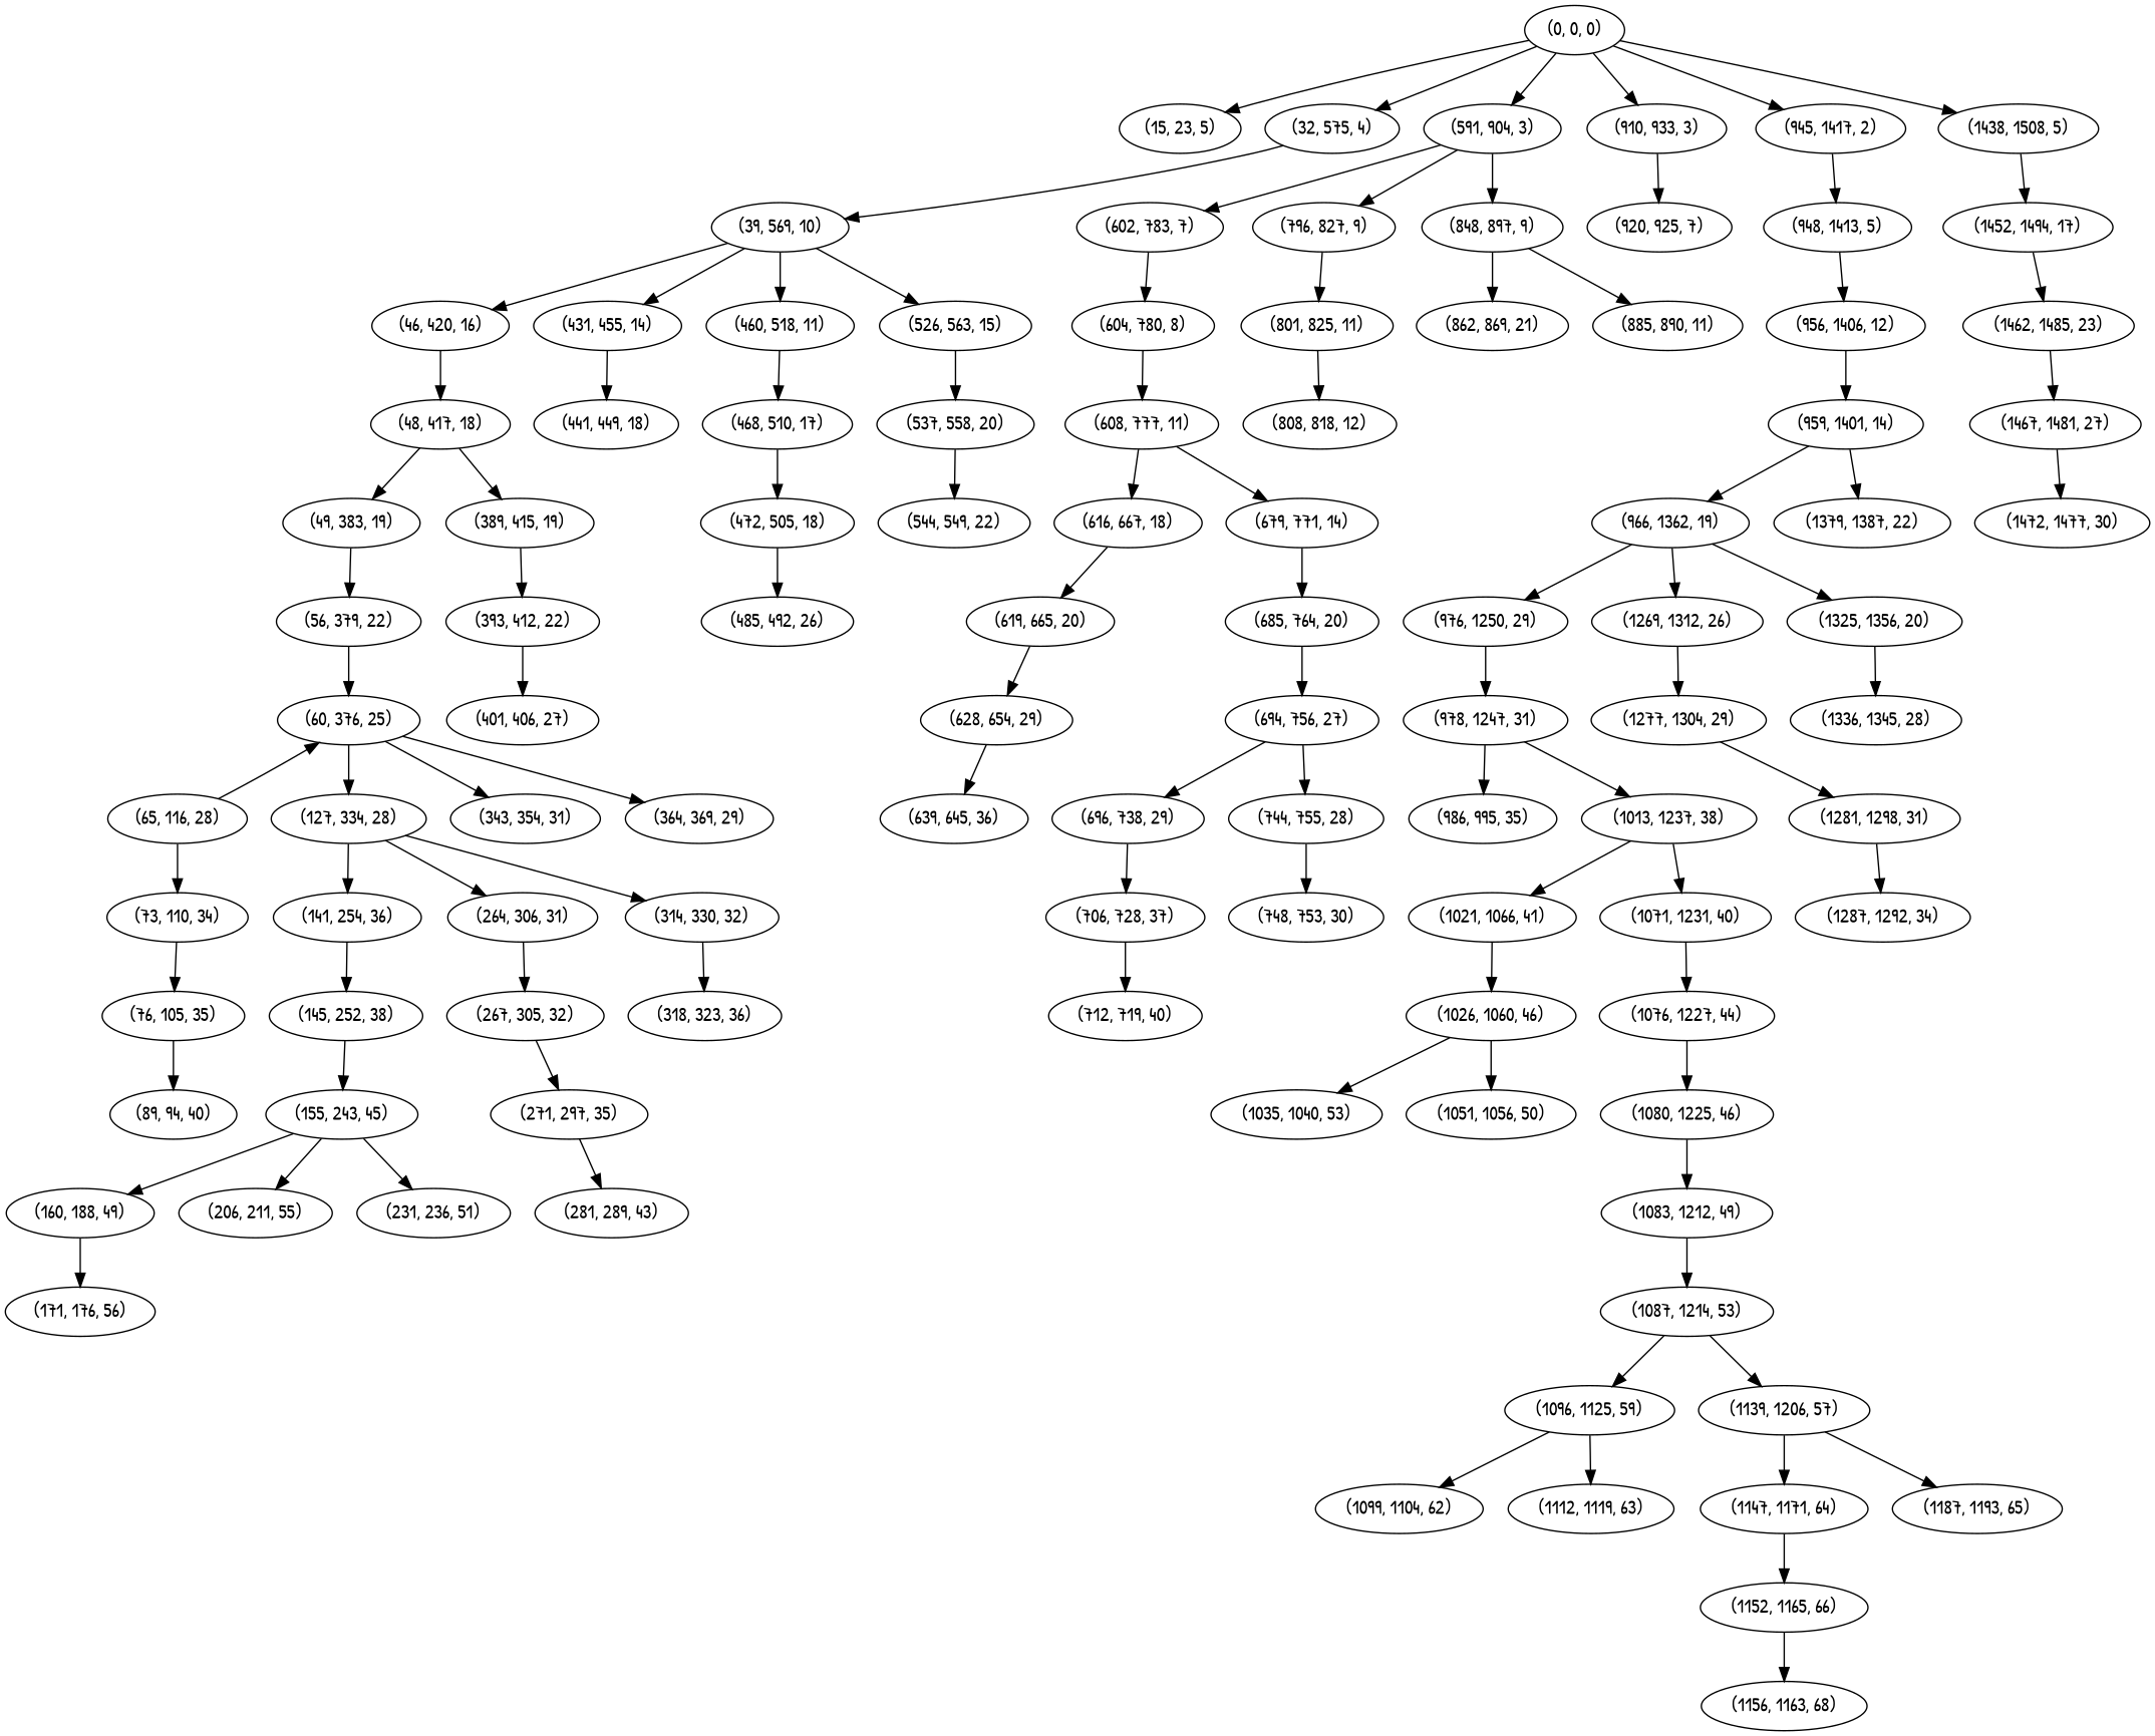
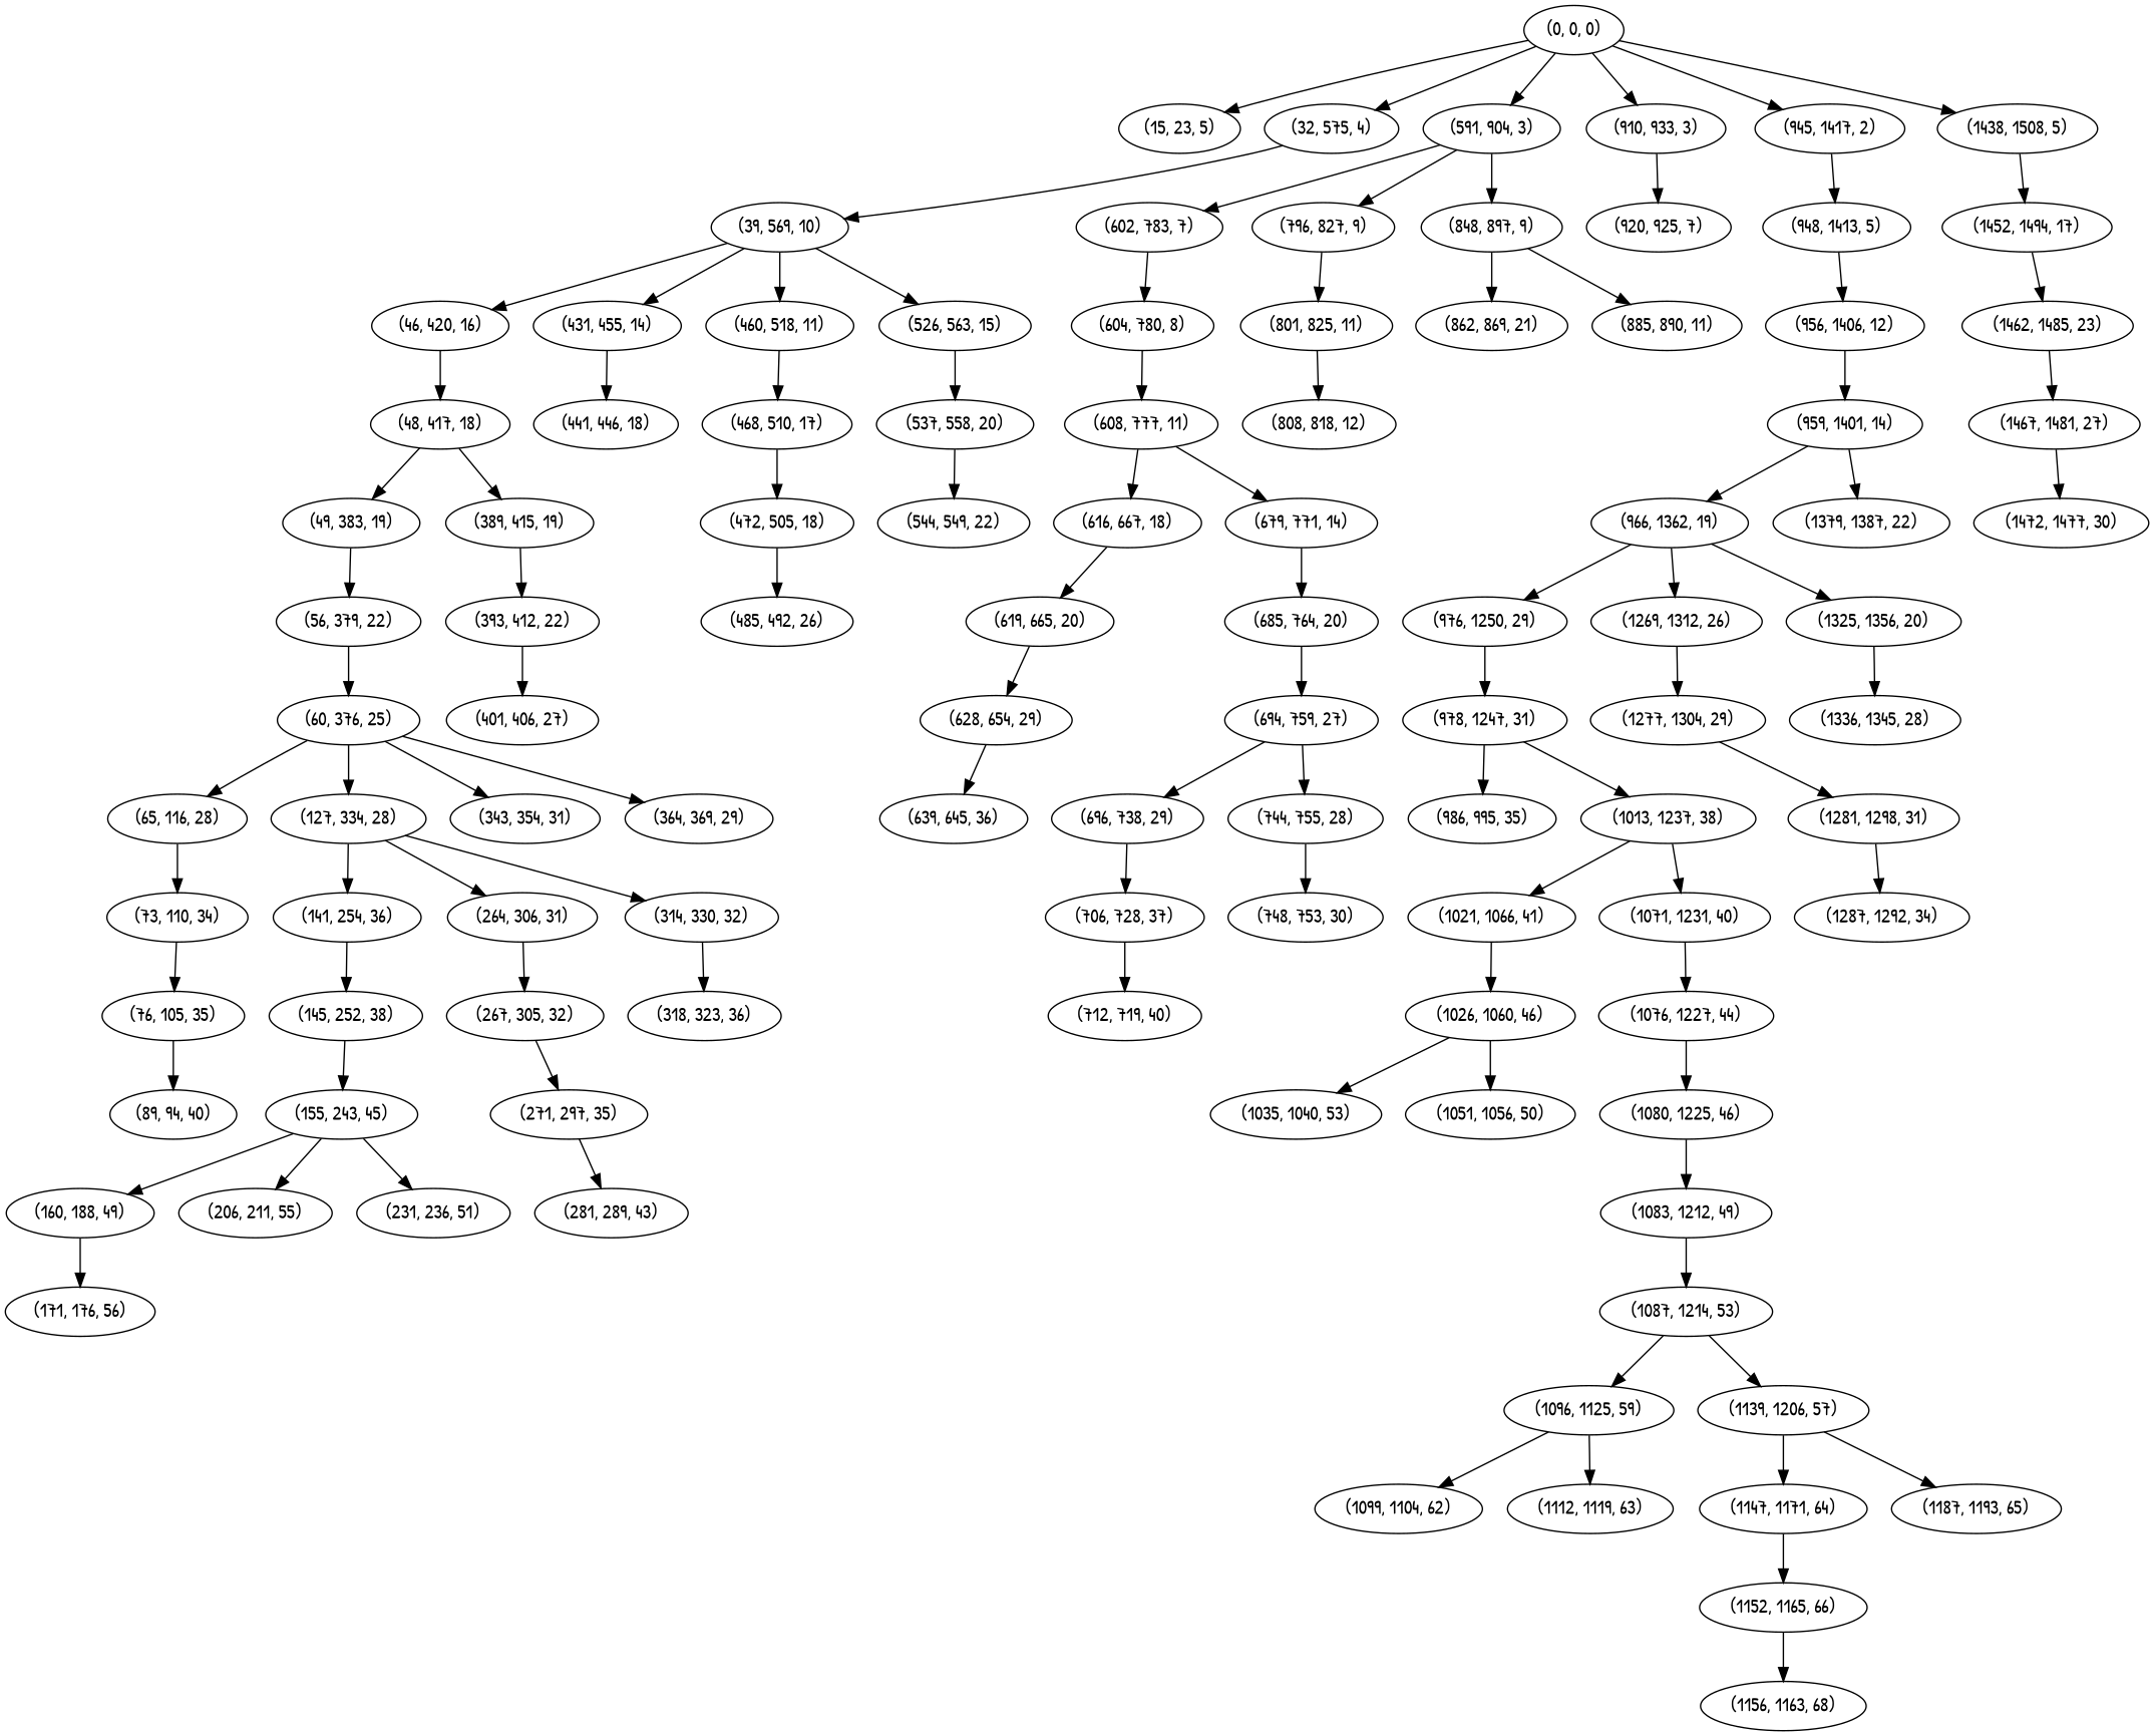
  digraph {
    fontname="Patrick Hand"
    node [fontname="Patrick Hand"]
    edge [fontname="Patrick Hand"]
    "(0, 0, 0)"
    "(15, 23, 5)"
    "(32, 575, 4)"
    "(591, 904, 3)"
    "(910, 933, 3)"
    "(945, 1417, 2)"
    "(1438, 1508, 5)"
    "(39, 569, 10)"
    "(602, 783, 7)"
    "(796, 827, 9)"
    "(848, 897, 9)"
    "(920, 925, 7)"
    "(948, 1413, 5)"
    "(1452, 1494, 17)"
    "(46, 420, 16)"
    "(431, 455, 14)"
    "(460, 518, 11)"
    "(526, 563, 15)"
    "(48, 417, 18)"
-   "(441, 446, 18)" [label="(441, 449, 18)"]
+   "(441, 446, 18)"
    "(468, 510, 17)"
    "(537, 558, 20)"
    "(49, 383, 19)"
    "(389, 415, 19)"
    "(56, 379, 22)"
    "(393, 412, 22)"
    "(60, 376, 25)"
    "(65, 116, 28)"
    "(127, 334, 28)"
    "(343, 354, 31)"
    "(364, 369, 29)"
    "(73, 110, 34)"
    "(141, 254, 36)"
    "(264, 306, 31)"
    "(314, 330, 32)"
    "(76, 105, 35)"
    "(89, 94, 40)"
    "(145, 252, 38)"
    "(267, 305, 32)"
    "(318, 323, 36)"
    "(155, 243, 45)"
    "(160, 188, 49)"
    "(206, 211, 55)"
    "(231, 236, 51)"
    "(171, 176, 56)"
    "(271, 297, 35)"
    "(281, 289, 43)"
    "(401, 406, 27)"
    "(472, 505, 18)"
    "(485, 492, 26)"
    "(544, 549, 22)"
    "(604, 780, 8)"
    "(801, 825, 11)"
    "(862, 869, 21)"
    "(885, 890, 11)"
    "(608, 777, 11)"
    "(616, 667, 18)"
    "(679, 771, 14)"
    "(619, 665, 20)"
    "(685, 764, 20)"
    "(628, 654, 29)"
    "(639, 645, 36)"
-   "(694, 756, 27)"
+   "(694, 756, 27)" [label="(694, 759, 27)"]
    "(696, 738, 29)"
    "(744, 755, 28)"
    "(706, 728, 37)"
    "(748, 753, 30)"
    "(712, 719, 40)"
    n69 [label="(808, 818, 12)"]
    "(956, 1406, 12)"
    "(959, 1401, 14)"
    "(966, 1362, 19)"
    "(1379, 1387, 22)"
    "(976, 1250, 29)"
    "(1269, 1312, 26)"
    "(1325, 1356, 20)"
    "(978, 1247, 31)"
    "(1277, 1304, 29)"
    "(1336, 1345, 28)"
    "(986, 995, 35)"
    "(1013, 1237, 38)"
    "(1021, 1066, 41)"
    "(1071, 1231, 40)"
    "(1026, 1060, 46)"
    "(1076, 1227, 44)"
    "(1035, 1040, 53)"
    "(1051, 1056, 50)"
    "(1080, 1225, 46)"
    n89 [label="(1083, 1212, 49)"]
    "(1087, 1214, 53)"
    "(1096, 1125, 59)"
    "(1139, 1206, 57)"
    "(1099, 1104, 62)"
    "(1112, 1119, 63)"
    "(1147, 1171, 64)"
    "(1187, 1193, 65)"
    "(1152, 1165, 66)"
    "(1156, 1163, 68)"
    "(1281, 1298, 31)"
    "(1287, 1292, 34)"
    "(1462, 1485, 23)"
    "(1467, 1481, 27)"
    "(1472, 1477, 30)"
    "(0, 0, 0)" -> "(15, 23, 5)"
    "(0, 0, 0)" -> "(32, 575, 4)"
    "(0, 0, 0)" -> "(591, 904, 3)"
    "(0, 0, 0)" -> "(910, 933, 3)"
    "(0, 0, 0)" -> "(945, 1417, 2)"
    "(0, 0, 0)" -> "(1438, 1508, 5)"
    "(32, 575, 4)" -> "(39, 569, 10)"
    "(591, 904, 3)" -> "(602, 783, 7)"
    "(591, 904, 3)" -> "(796, 827, 9)"
    "(591, 904, 3)" -> "(848, 897, 9)"
    "(910, 933, 3)" -> "(920, 925, 7)"
    "(945, 1417, 2)" -> "(948, 1413, 5)"
    "(1438, 1508, 5)" -> "(1452, 1494, 17)"
    "(39, 569, 10)" -> "(46, 420, 16)"
    "(39, 569, 10)" -> "(431, 455, 14)"
    "(39, 569, 10)" -> "(460, 518, 11)"
    "(39, 569, 10)" -> "(526, 563, 15)"
    "(602, 783, 7)" -> "(604, 780, 8)"
    "(796, 827, 9)" -> "(801, 825, 11)"
    "(848, 897, 9)" -> "(862, 869, 21)"
    "(848, 897, 9)" -> "(885, 890, 11)"
    "(948, 1413, 5)" -> "(956, 1406, 12)"
    "(1452, 1494, 17)" -> "(1462, 1485, 23)"
    "(46, 420, 16)" -> "(48, 417, 18)"
    "(431, 455, 14)" -> "(441, 446, 18)"
    "(460, 518, 11)" -> "(468, 510, 17)"
    "(526, 563, 15)" -> "(537, 558, 20)"
    "(48, 417, 18)" -> "(49, 383, 19)"
    "(48, 417, 18)" -> "(389, 415, 19)"
    "(468, 510, 17)" -> "(472, 505, 18)"
    "(537, 558, 20)" -> "(544, 549, 22)"
    "(49, 383, 19)" -> "(56, 379, 22)"
    "(389, 415, 19)" -> "(393, 412, 22)"
    "(56, 379, 22)" -> "(60, 376, 25)"
    "(393, 412, 22)" -> "(401, 406, 27)"
-   "(65, 116, 28)" -> "(60, 376, 25)"
+   "(60, 376, 25)" -> "(65, 116, 28)"
    "(60, 376, 25)" -> "(127, 334, 28)"
    "(60, 376, 25)" -> "(343, 354, 31)"
    "(60, 376, 25)" -> "(364, 369, 29)"
    "(65, 116, 28)" -> "(73, 110, 34)"
    "(127, 334, 28)" -> "(141, 254, 36)"
    "(127, 334, 28)" -> "(264, 306, 31)"
    "(127, 334, 28)" -> "(314, 330, 32)"
    "(73, 110, 34)" -> "(76, 105, 35)"
    "(141, 254, 36)" -> "(145, 252, 38)"
    "(264, 306, 31)" -> "(267, 305, 32)"
    "(314, 330, 32)" -> "(318, 323, 36)"
    "(76, 105, 35)" -> "(89, 94, 40)"
    "(145, 252, 38)" -> "(155, 243, 45)"
    "(267, 305, 32)" -> "(271, 297, 35)"
    "(155, 243, 45)" -> "(160, 188, 49)"
    "(155, 243, 45)" -> "(206, 211, 55)"
    "(155, 243, 45)" -> "(231, 236, 51)"
    "(160, 188, 49)" -> "(171, 176, 56)"
    "(271, 297, 35)" -> "(281, 289, 43)"
    "(472, 505, 18)" -> "(485, 492, 26)"
    "(604, 780, 8)" -> "(608, 777, 11)"
    "(801, 825, 11)" -> n69
    "(608, 777, 11)" -> "(616, 667, 18)"
    "(608, 777, 11)" -> "(679, 771, 14)"
    "(616, 667, 18)" -> "(619, 665, 20)"
    "(679, 771, 14)" -> "(685, 764, 20)"
    "(619, 665, 20)" -> "(628, 654, 29)"
    "(685, 764, 20)" -> "(694, 756, 27)"
    "(628, 654, 29)" -> "(639, 645, 36)"
    "(694, 756, 27)" -> "(696, 738, 29)"
    "(694, 756, 27)" -> "(744, 755, 28)"
    "(696, 738, 29)" -> "(706, 728, 37)"
    "(744, 755, 28)" -> "(748, 753, 30)"
    "(706, 728, 37)" -> "(712, 719, 40)"
    "(956, 1406, 12)" -> "(959, 1401, 14)"
    "(959, 1401, 14)" -> "(966, 1362, 19)"
    "(959, 1401, 14)" -> "(1379, 1387, 22)"
    "(966, 1362, 19)" -> "(976, 1250, 29)"
    "(966, 1362, 19)" -> "(1269, 1312, 26)"
    "(966, 1362, 19)" -> "(1325, 1356, 20)"
    "(976, 1250, 29)" -> "(978, 1247, 31)"
    "(1269, 1312, 26)" -> "(1277, 1304, 29)"
    "(1325, 1356, 20)" -> "(1336, 1345, 28)"
    "(978, 1247, 31)" -> "(986, 995, 35)"
    "(978, 1247, 31)" -> "(1013, 1237, 38)"
    "(1277, 1304, 29)" -> "(1281, 1298, 31)"
    "(1013, 1237, 38)" -> "(1021, 1066, 41)"
    "(1013, 1237, 38)" -> "(1071, 1231, 40)"
    "(1021, 1066, 41)" -> "(1026, 1060, 46)"
    "(1071, 1231, 40)" -> "(1076, 1227, 44)"
    "(1026, 1060, 46)" -> "(1035, 1040, 53)"
    "(1026, 1060, 46)" -> "(1051, 1056, 50)"
    "(1076, 1227, 44)" -> "(1080, 1225, 46)"
    "(1080, 1225, 46)" -> n89
    n89 -> "(1087, 1214, 53)"
    "(1087, 1214, 53)" -> "(1096, 1125, 59)"
    "(1087, 1214, 53)" -> "(1139, 1206, 57)"
    "(1096, 1125, 59)" -> "(1099, 1104, 62)"
    "(1096, 1125, 59)" -> "(1112, 1119, 63)"
    "(1139, 1206, 57)" -> "(1147, 1171, 64)"
    "(1139, 1206, 57)" -> "(1187, 1193, 65)"
    "(1147, 1171, 64)" -> "(1152, 1165, 66)"
    "(1152, 1165, 66)" -> "(1156, 1163, 68)"
    "(1281, 1298, 31)" -> "(1287, 1292, 34)"
    "(1462, 1485, 23)" -> "(1467, 1481, 27)"
    "(1467, 1481, 27)" -> "(1472, 1477, 30)"
  }
